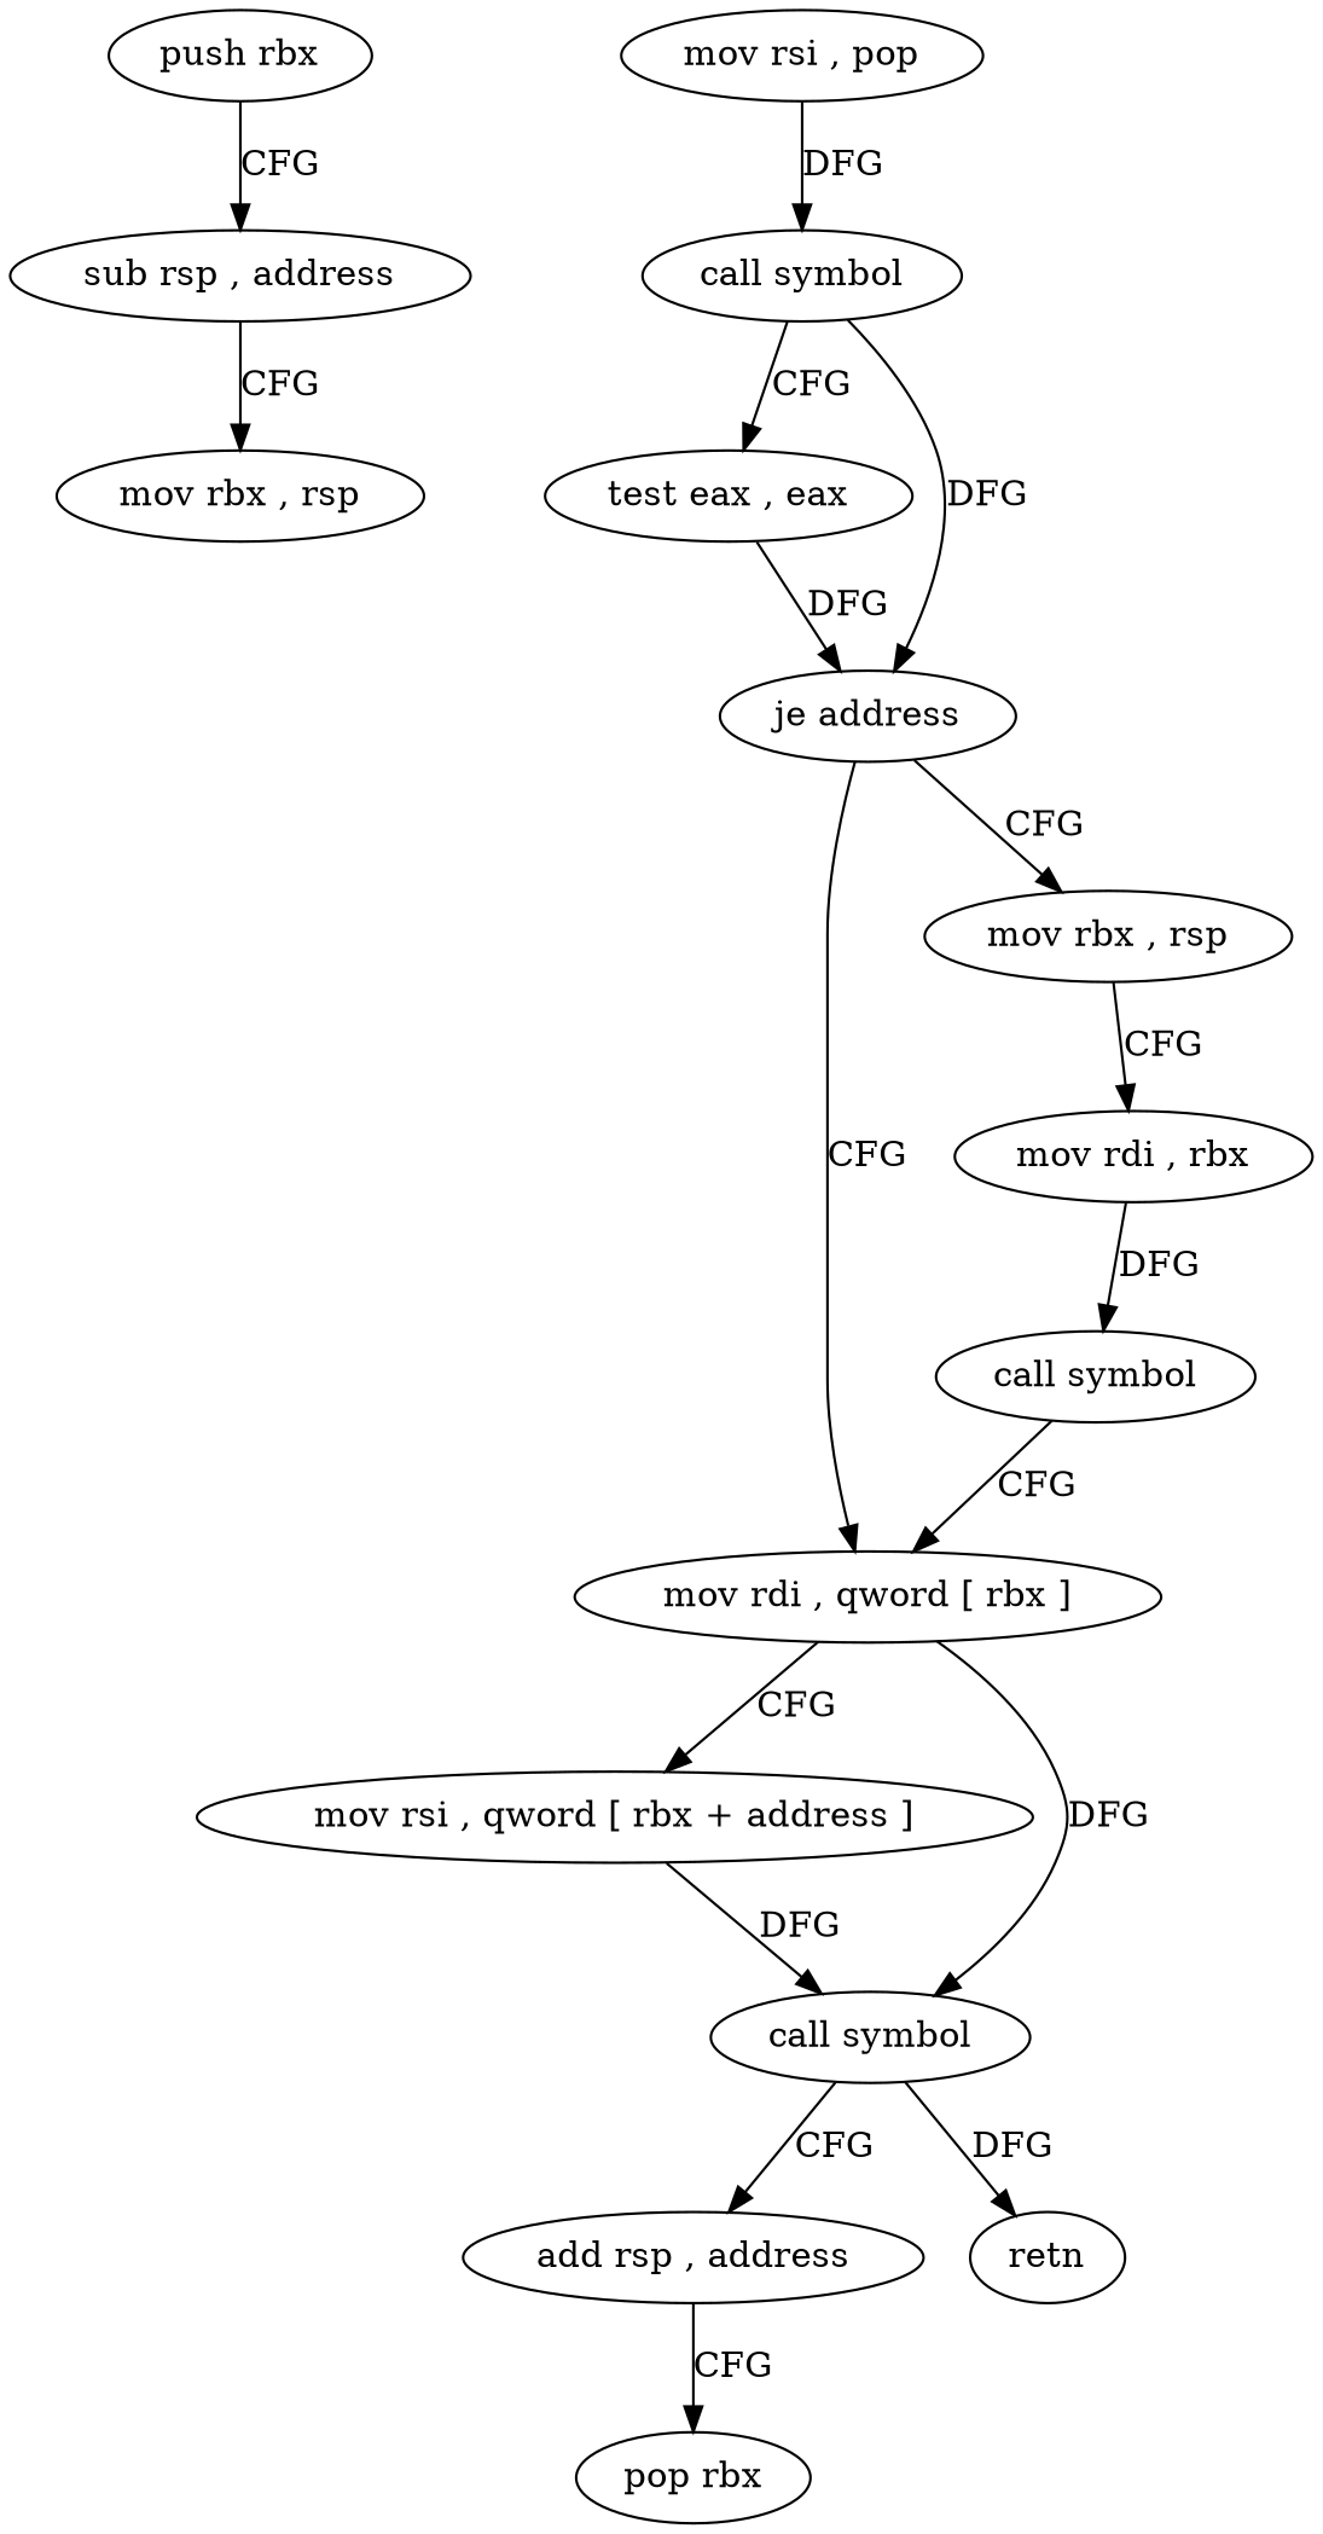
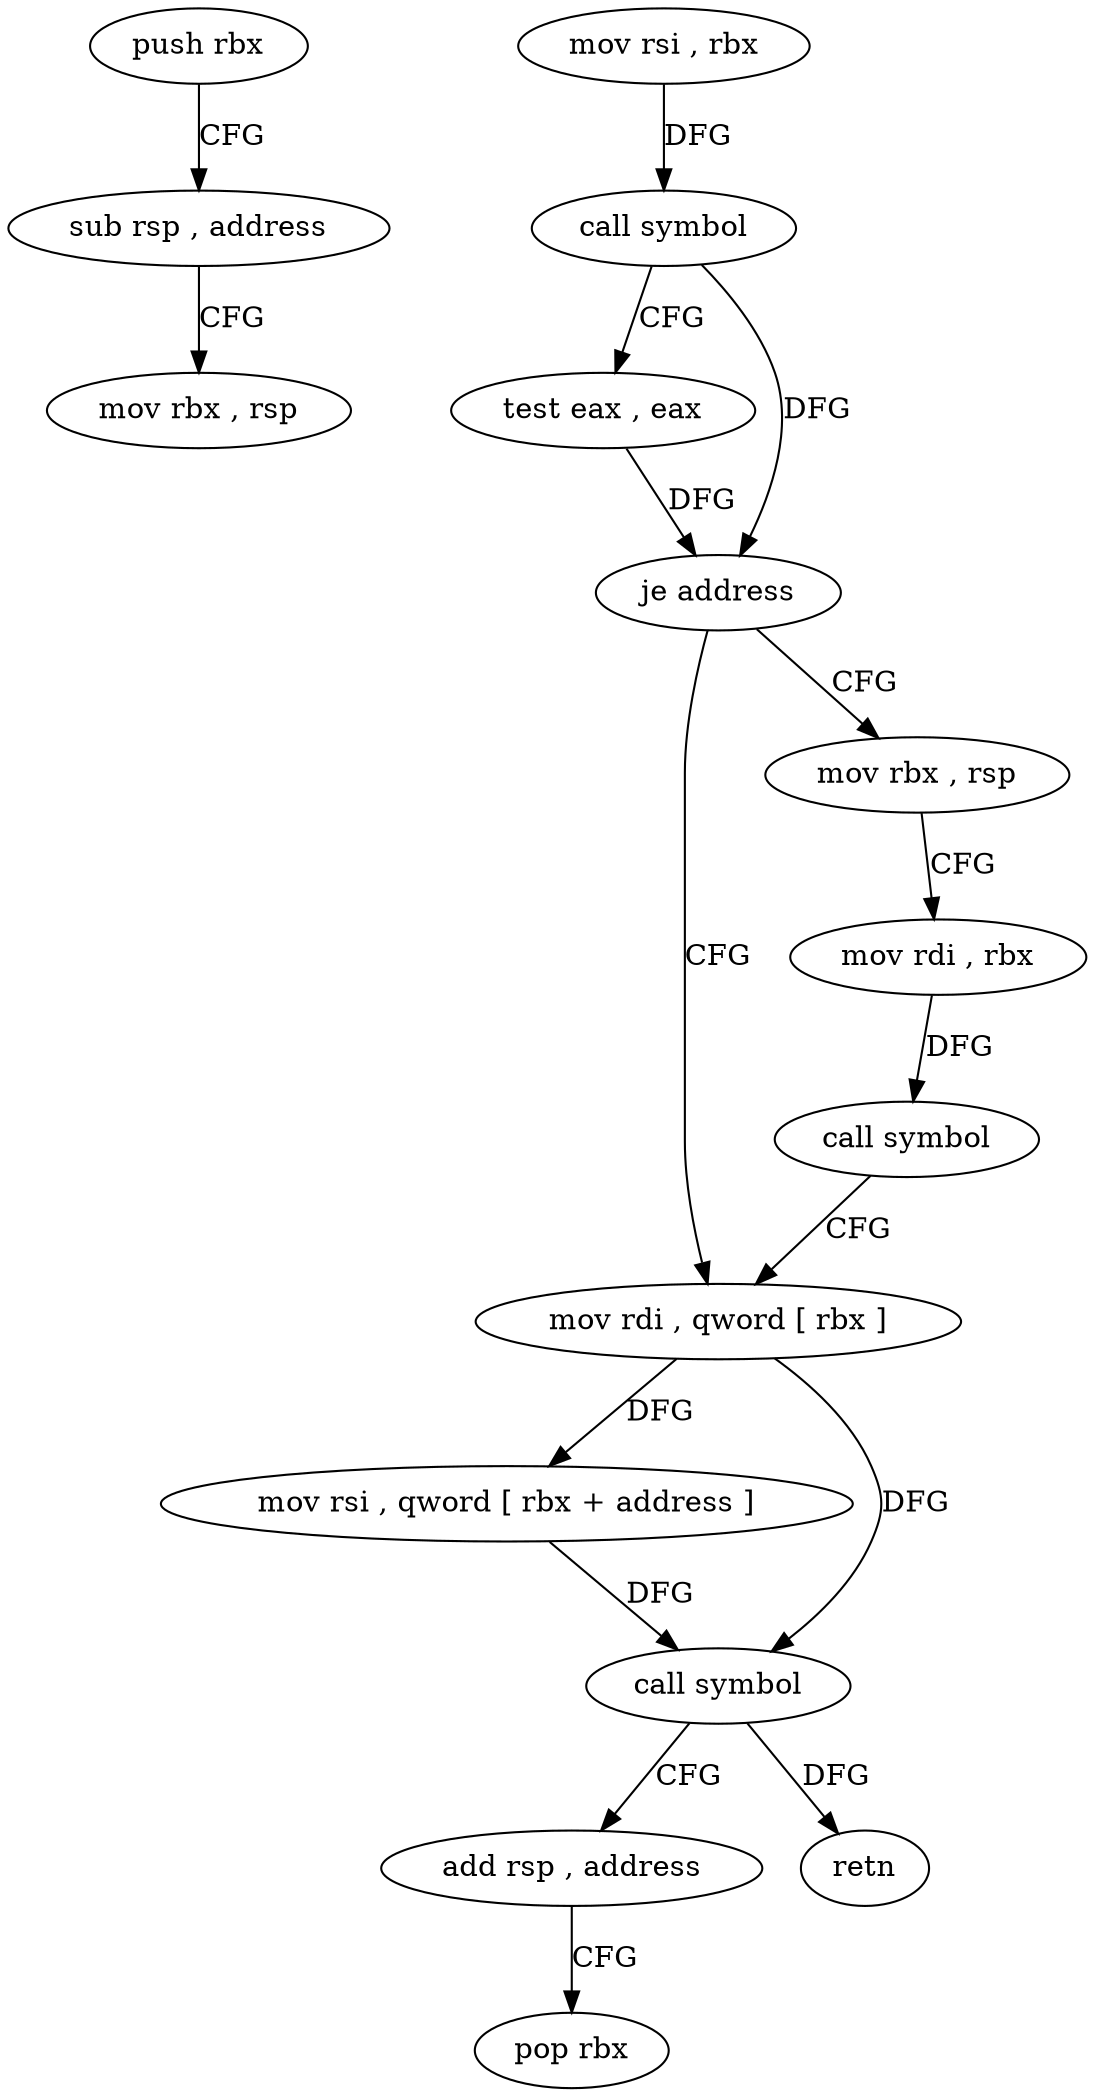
  digraph {
    n1 [label="push rbx"]
    n2 [label="sub rsp , address"]
    n3 [label="mov rbx , rsp"]
-   n4 [label="mov rsi , pop"]
+   n4 [label="mov rsi , rbx"]
    n5 [label="call symbol"]
    n6 [label="test eax , eax"]
    n7 [label="je address"]
    n8 [label="mov rdi , qword [ rbx ]"]
    n9 [label="mov rbx , rsp"]
    n10 [label="mov rsi , qword [ rbx + address ]"]
    n11 [label="call symbol"]
    n12 [label="mov rdi , rbx"]
    n13 [label="add rsp , address"]
    n14 [label=retn]
    n15 [label="call symbol"]
    n16 [label="pop rbx"]
    n1 -> n2 [label=CFG]
    n2 -> n3 [label=CFG]
    n4 -> n5 [label=DFG]
    n5 -> n6 [label=CFG]
    n5 -> n7 [label=DFG]
    n6 -> n7 [label=DFG]
    n7 -> n8 [label=CFG]
    n7 -> n9 [label=CFG]
-   n8 -> n10 [label=CFG]
+   n8 -> n10 [label=DFG]
    n8 -> n11 [label=DFG]
    n9 -> n12 [label=CFG]
    n10 -> n11 [label=DFG]
    n11 -> n13 [label=CFG]
    n11 -> n14 [label=DFG]
    n12 -> n15 [label=DFG]
    n13 -> n16 [label=CFG]
    n15 -> n8 [label=CFG]
  }
